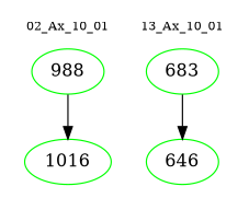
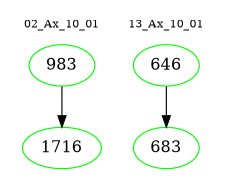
  digraph {
    node [color=green]
    edge [color=black]
-   n1 [label=988]
-   n2 [label=1016]
+   n1 [label=983]
+   n2 [label=1716]
    n3 [label=646]
    n4 [label=683]
    subgraph cluster_1 {
      color=white
      fontsize=10
      label="02_Ax_10_01"
      n1
      n2
    }
    subgraph cluster_2 {
      color=white
      fontsize=10
      label="13_Ax_10_01"
      n3
      n4
    }
    n1 -> n2
-   n4 -> n3
+   n3 -> n4
  }
